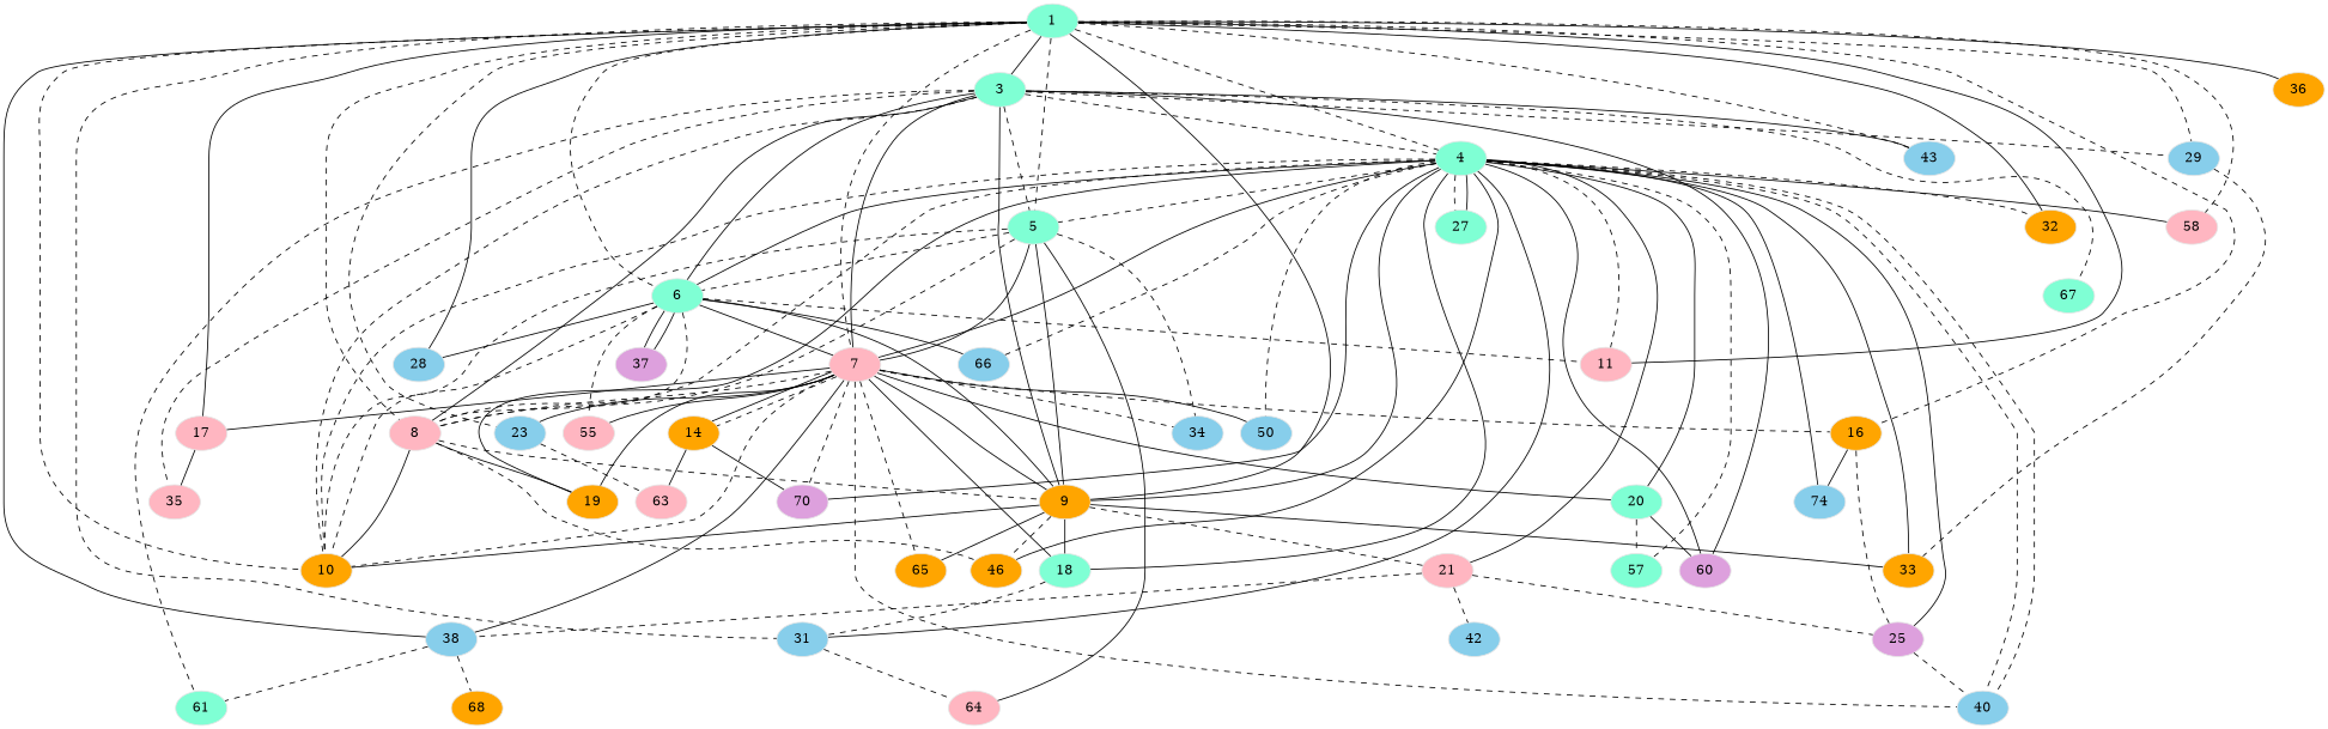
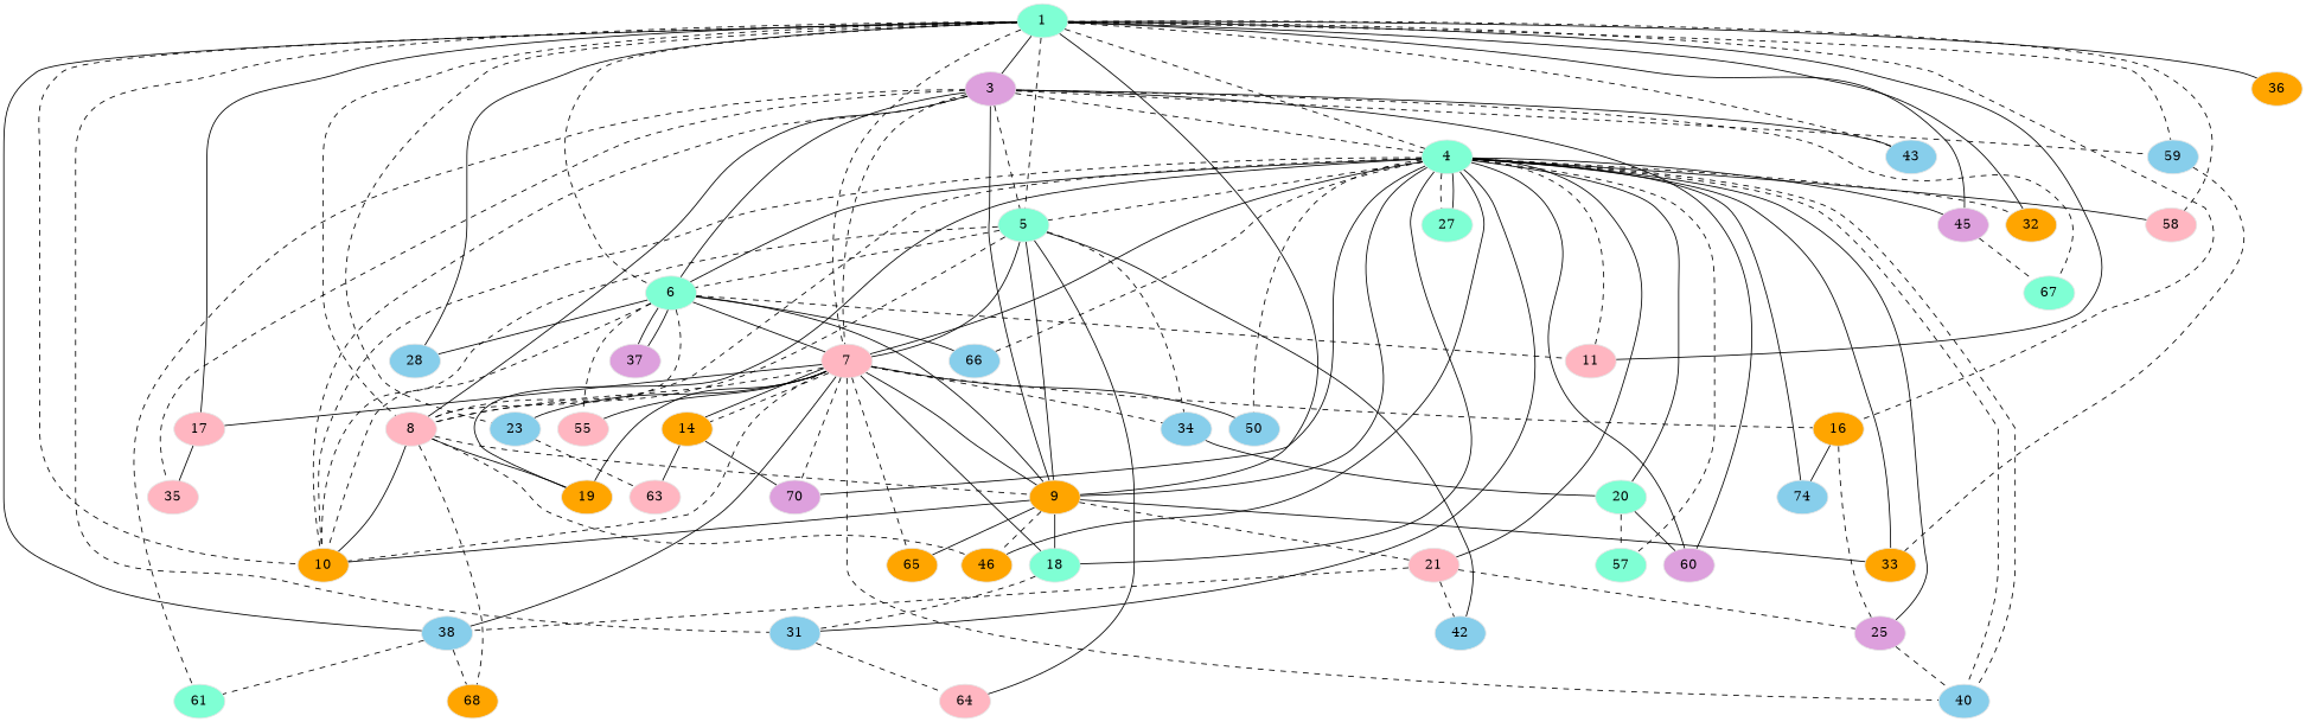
  graph {
    node [color=gray90 fillcolor=skyblue style=filled]
    edge [style=dashed]
    1 [fillcolor=aquamarine super="+2"]
-   3 [fillcolor=aquamarine super="+51"]
+   3 [fillcolor=plum super="+51"]
    4 [fillcolor=aquamarine super="+53"]
    5 [fillcolor=aquamarine super="+44"]
    6 [fillcolor=aquamarine super="+24"]
    7 [fillcolor=lightpink super="+41"]
    8 [fillcolor=lightpink super="+22"]
    9 [fillcolor=orange super="+12"]
    10 [fillcolor=orange super="+13"]
    11 [fillcolor=lightpink super="+15"]
    16 [fillcolor=orange super="+59"]
    17 [fillcolor=lightpink super="+30"]
    23
    28
-   29 [super="+54"]
+   29 [super="+54" label=59]
    31 [super="+48"]
    32 [fillcolor=orange]
    36 [fillcolor=orange]
    38 [super="+49"]
    43
+   45 [fillcolor=plum]
    58 [fillcolor=lightpink]
    35 [fillcolor=lightpink]
    60 [fillcolor=plum]
    61 [fillcolor=aquamarine]
    67 [fillcolor=aquamarine]
    18 [fillcolor=aquamarine super="+47"]
    19 [fillcolor=orange super="+26"]
    20 [fillcolor=aquamarine super="+69"]
    21 [fillcolor=lightpink super="+39"]
    25 [fillcolor=plum super="+52"]
    27 [fillcolor=aquamarine]
    33 [fillcolor=orange super="+72"]
    40
    46 [fillcolor=orange super="+71"]
    50
    57 [fillcolor=aquamarine]
    66
    70 [fillcolor=plum super="+73"]
    74
    34
    42
    64 [fillcolor=lightpink]
    37 [fillcolor=plum]
    55 [fillcolor=lightpink]
    14 [fillcolor=orange super="+56"]
    65 [fillcolor=orange]
    68 [fillcolor=orange]
    63 [fillcolor=lightpink]
    1 -- 3 [style=solid weight=2]
    1 -- 4 [weight=3]
    1 -- 5 [weight=2]
    1 -- 6 [weight=2]
    1 -- 7 [weight=2]
    1 -- 8 [weight=2]
    1 -- 9 [style=solid weight=3]
    1 -- 10 [weight=2]
    1 -- 11 [style=solid]
    1 -- 16
    1 -- 17 [style=solid]
    1 -- 23
    1 -- 28 [style=solid]
    1 -- 29 [weight=2]
    1 -- 31
    1 -- 32 [style=solid]
    1 -- 36 [style=solid weight=2]
    1 -- 38 [style=solid]
    1 -- 43
+   1 -- 45 [style=solid]
    1 -- 58
    3 -- 4
    3 -- 5 [weight=2]
    3 -- 6 [style=solid]
-   3 -- 7 [style=solid]
+   3 -- 7
    3 -- 8 [style=solid]
    3 -- 9 [style=solid]
    3 -- 10 [weight=2]
    3 -- 29
    3 -- 43 [style=solid]
    3 -- 35
    3 -- 60 [style=solid]
    3 -- 61
    3 -- 67
    4 -- 5
    4 -- 6 [style=solid]
    4 -- 7 [style=solid]
    4 -- 8 [weight=2]
    4 -- 9 [style=solid]
    4 -- 10
    4 -- 11
    4 -- 31 [style=solid]
    4 -- 32
+   4 -- 45 [style=solid]
    4 -- 58 [style=solid]
    4 -- 60 [style=solid]
    4 -- 18 [style=solid]
    4 -- 19 [style=solid]
    4 -- 20 [style=solid]
    4 -- 21 [style=solid]
    4 -- 25 [style=solid]
    4 -- 27
    4 -- 27 [style=solid]
    4 -- 33 [style=solid]
    4 -- 40
    4 -- 40
    4 -- 46 [style=solid]
    4 -- 50
    4 -- 57
    4 -- 66
    4 -- 70 [style=solid]
    4 -- 74 [style=solid]
    5 -- 6
    5 -- 7 [style=solid]
    5 -- 8
    5 -- 9 [style=solid]
    5 -- 10 [weight=2]
    5 -- 34
+   5 -- 42 [style=solid]
    5 -- 64 [style=solid]
    6 -- 7 [style=solid weight=2]
    6 -- 8
    6 -- 9 [style=solid]
    6 -- 10
    6 -- 11
    6 -- 28 [style=solid]
    6 -- 66 [style=solid]
    6 -- 37 [style=solid]
    6 -- 37 [style=solid]
    6 -- 55
    7 -- 8
    7 -- 9 [style=solid]
    7 -- 10
    7 -- 16 [weight=2]
    7 -- 17 [style=solid]
    7 -- 23 [style=solid]
    7 -- 38 [style=solid]
    7 -- 18 [style=solid]
    7 -- 19 [style=solid]
-   7 -- 20 [style=solid]
+   34 -- 20 [style=solid]
    7 -- 40
    7 -- 50 [style=solid]
    7 -- 70
    7 -- 34
    7 -- 55 [style=solid]
    7 -- 14 [style=solid weight=2]
    7 -- 14
    7 -- 65
    8 -- 9
    8 -- 10 [style=solid]
    8 -- 19 [style=solid]
    8 -- 46
+   8 -- 68
    9 -- 10 [style=solid]
    9 -- 18 [style=solid]
    9 -- 21
    9 -- 33 [style=solid]
    9 -- 46
    9 -- 65 [style=solid]
    16 -- 25
    16 -- 74 [style=solid]
    17 -- 35 [style=solid]
    23 -- 63
    29 -- 33
    31 -- 64
    38 -- 61
    38 -- 68
+   45 -- 67
    18 -- 31
    20 -- 60 [style=solid]
    20 -- 57
    21 -- 38
    21 -- 25
    21 -- 42
    25 -- 40
    14 -- 70 [style=solid]
    14 -- 63 [style=solid]
  }
